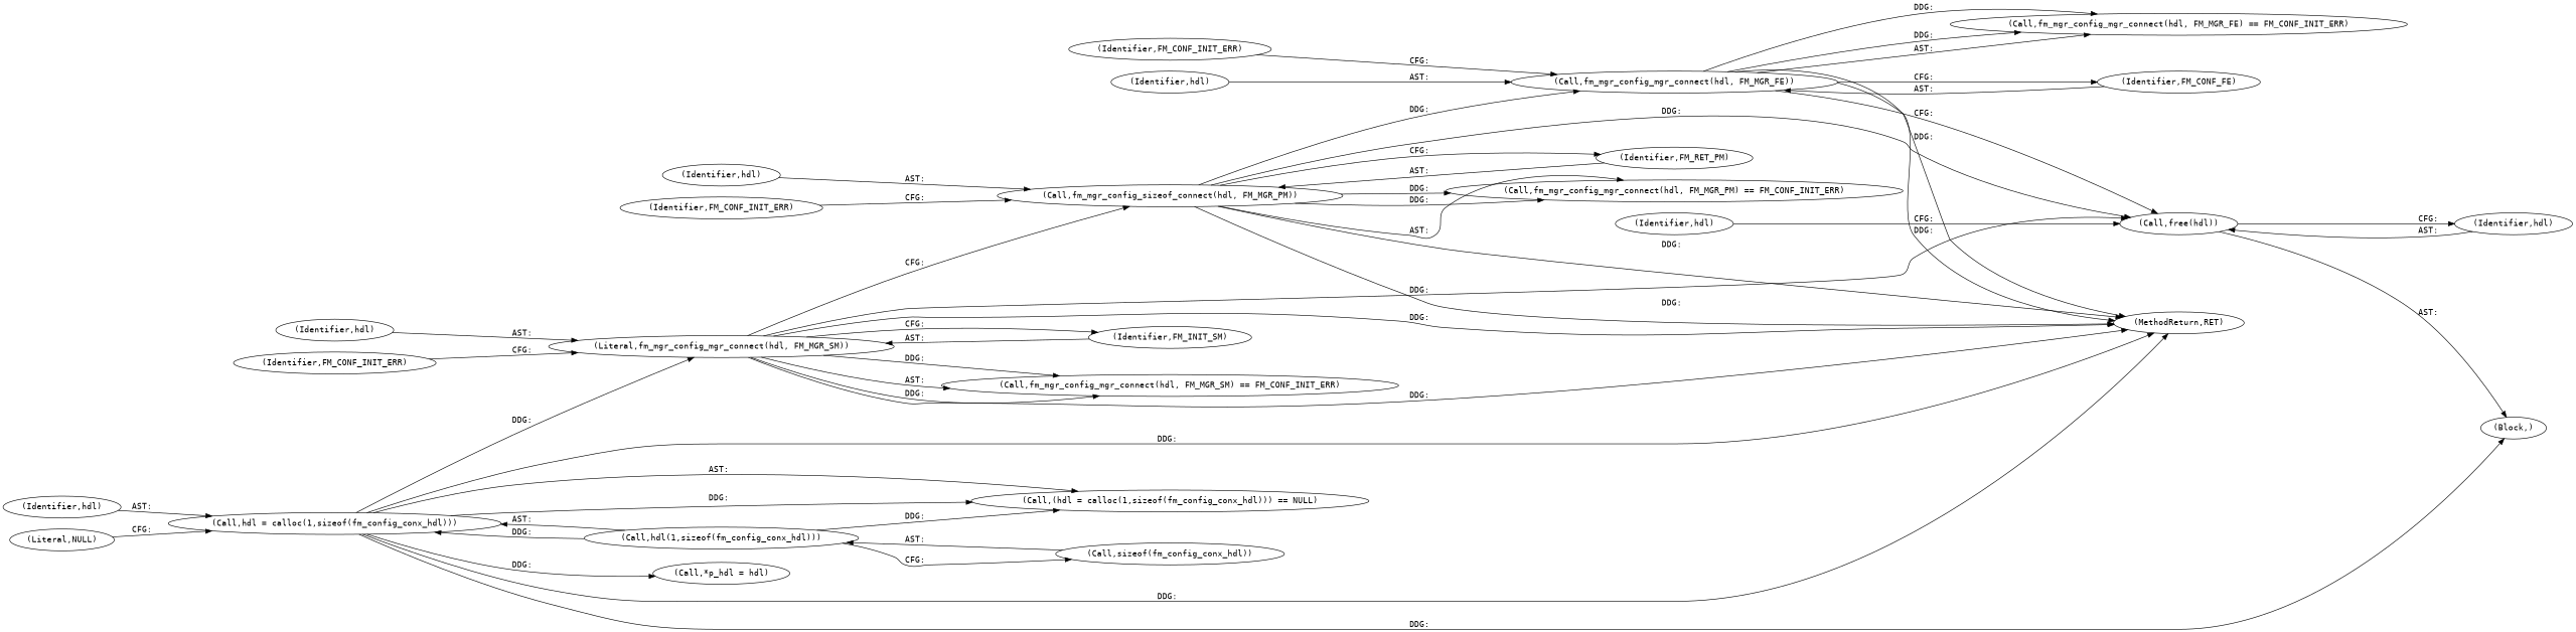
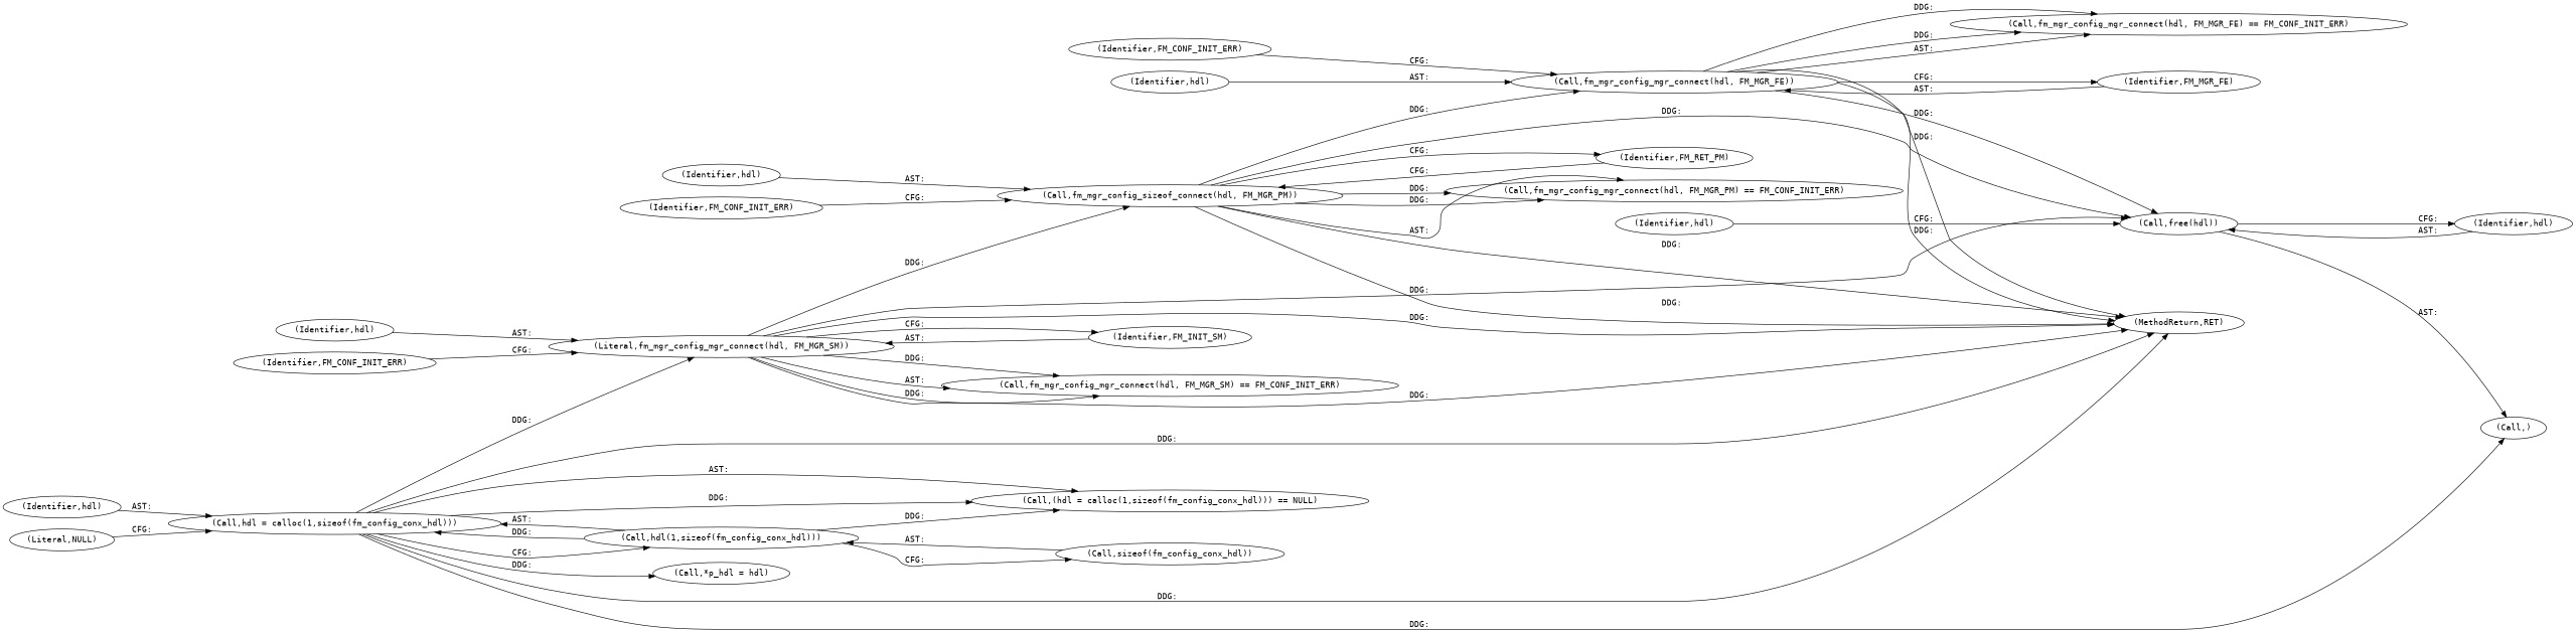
  digraph {
    fontname="DejaVu Sans Mono"
    rankdir=LR
    node [fontname="DejaVu Sans Mono"]
    edge [fontname="DejaVu Sans Mono"]
    n1 [label="(Call,free(hdl))"]
    n2 [label="(Identifier,hdl)"]
-   n3 [label="(Block,)"]
+   n3 [label="(Call,)"]
    n4 [label="(Call,fm_mgr_config_mgr_connect(hdl, FM_MGR_FE))"]
    n5 [label="(MethodReturn,RET)"]
-   n6 [label="(Identifier,FM_CONF_FE)"]
+   n6 [label="(Identifier,FM_MGR_FE)"]
    n7 [label="(Call,fm_mgr_config_mgr_connect(hdl, FM_MGR_FE) == FM_CONF_INIT_ERR)"]
    n8 [label="(Call,fm_mgr_config_sizeof_connect(hdl, FM_MGR_PM))"]
    n9 [label="(Identifier,FM_RET_PM)"]
    n10 [label="(Call,fm_mgr_config_mgr_connect(hdl, FM_MGR_PM) == FM_CONF_INIT_ERR)"]
    n11 [label="(Literal,fm_mgr_config_mgr_connect(hdl, FM_MGR_SM))"]
    n12 [label="(Identifier,FM_INIT_SM)"]
    n13 [label="(Call,fm_mgr_config_mgr_connect(hdl, FM_MGR_SM) == FM_CONF_INIT_ERR)"]
    n14 [label="(Call,hdl = calloc(1,sizeof(fm_config_conx_hdl)))"]
    n15 [label="(Call,hdl(1,sizeof(fm_config_conx_hdl)))"]
    n16 [label="(Call,(hdl = calloc(1,sizeof(fm_config_conx_hdl))) == NULL)"]
    n17 [label="(Call,*p_hdl = hdl)"]
    n18 [label="(Call,sizeof(fm_config_conx_hdl))"]
    n19 [label="(Identifier,hdl)"]
    n20 [label="(Identifier,hdl)"]
    n21 [label="(Identifier,hdl)"]
    n22 [label="(Identifier,hdl)"]
    n23 [label="(Literal,NULL)"]
    n24 [label="(Identifier,FM_CONF_INIT_ERR)"]
    n25 [label="(Identifier,hdl)"]
    n26 [label="(Identifier,FM_CONF_INIT_ERR)"]
    n27 [label="(Identifier,FM_CONF_INIT_ERR)"]
    n1 -> n2 [label="CFG: "]
    n1 -> n3 [label="AST: "]
    n2 -> n1 [label="AST: "]
-   n4 -> n1 [label="CFG: "]
+   n4 -> n1 [label="DDG: "]
    n4 -> n5 [label="DDG: "]
    n4 -> n5 [label="DDG: "]
    n4 -> n6 [label="CFG: "]
    n4 -> n7 [label="AST: "]
    n4 -> n7 [label="DDG: "]
    n4 -> n7 [label="DDG: "]
    n6 -> n4 [label="AST: "]
    n8 -> n1 [label="DDG: "]
    n8 -> n4 [label="DDG: "]
    n8 -> n5 [label="DDG: "]
    n8 -> n5 [label="DDG: "]
    n8 -> n9 [label="CFG: "]
    n8 -> n10 [label="AST: "]
    n8 -> n10 [label="DDG: "]
    n8 -> n10 [label="DDG: "]
-   n9 -> n8 [label="AST: "]
+   n9 -> n8 [label="CFG: "]
    n11 -> n1 [label="DDG: "]
    n11 -> n5 [label="DDG: "]
    n11 -> n5 [label="DDG: "]
-   n11 -> n8 [label="CFG: "]
+   n11 -> n8 [label="DDG: "]
    n11 -> n12 [label="CFG: "]
    n11 -> n13 [label="AST: "]
    n11 -> n13 [label="DDG: "]
    n11 -> n13 [label="DDG: "]
    n12 -> n11 [label="AST: "]
    n14 -> n3 [label="DDG: "]
    n14 -> n5 [label="DDG: "]
    n14 -> n5 [label="DDG: "]
    n14 -> n11 [label="DDG: "]
+   n14 -> n15 [label="CFG: "]
    n14 -> n16 [label="AST: "]
    n14 -> n16 [label="DDG: "]
    n14 -> n17 [label="DDG: "]
    n15 -> n14 [label="AST: "]
    n15 -> n14 [label="DDG: "]
    n15 -> n16 [label="DDG: "]
    n15 -> n18 [label="CFG: "]
    n18 -> n15 [label="AST: "]
    n19 -> n8 [label="AST: "]
    n20 -> n14 [label="AST: "]
    n21 -> n1 [label="CFG: "]
    n22 -> n4 [label="AST: "]
    n23 -> n14 [label="CFG: "]
    n24 -> n4 [label="CFG: "]
    n25 -> n11 [label="AST: "]
    n26 -> n8 [label="CFG: "]
    n27 -> n11 [label="CFG: "]
  }
